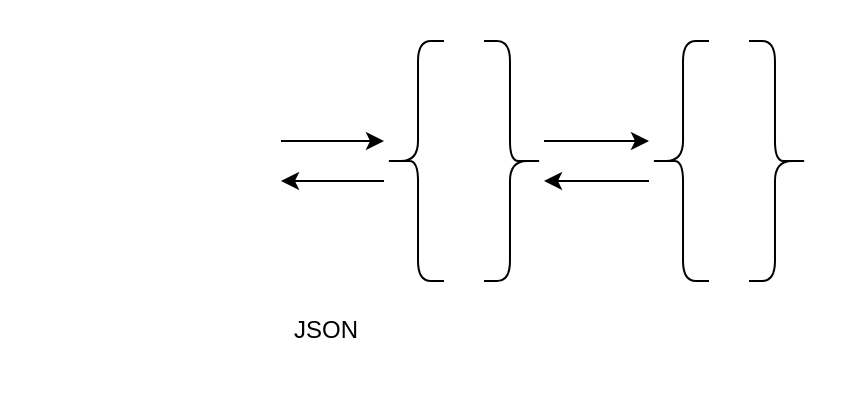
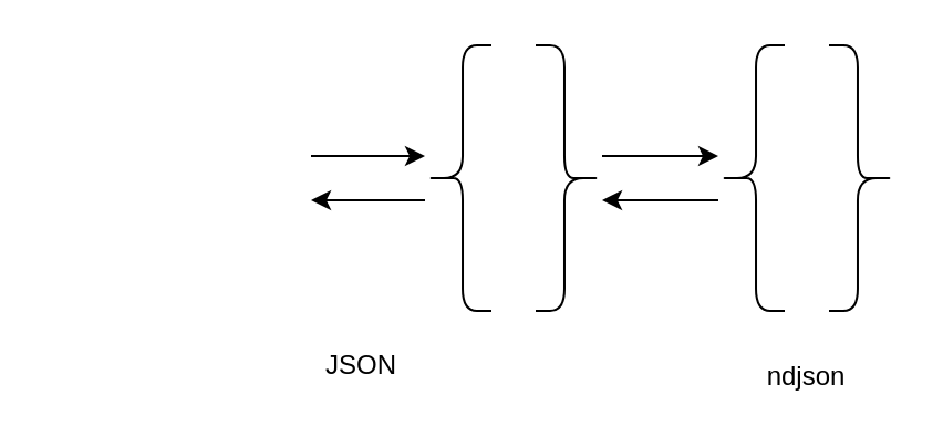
  <mxCell id="0" />
  <mxCell id="1" parent="0" />
  <mxCell id="2" value="" style="edgeStyle=orthogonalEdgeStyle;rounded=0;orthogonalLoop=1;jettySize=auto;html=1;" edge="1" parent="1" source="3" target="7"><mxGeometry relative="1" as="geometry"><Array as="points"><mxPoint x="170" y="70" /><mxPoint x="170" y="70" /></Array></mxGeometry></mxCell>
  <mxCell id="3" value="" style="shape=image;html=1;verticalAlign=top;verticalLabelPosition=bottom;labelBackgroundColor=#ffffff;imageAspect=0;aspect=fixed;image=https://cdn2.iconfinder.com/data/icons/essential-web-2/50/spreadsheet-table-document-data-grid-128.png" vertex="1" parent="1"><mxGeometry x="20" y="20" width="120" height="120" as="geometry" /></mxCell>
  <mxCell id="4" value="" style="edgeStyle=orthogonalEdgeStyle;rounded=0;orthogonalLoop=1;jettySize=auto;html=1;" edge="1" parent="1" source="7" target="3"><mxGeometry relative="1" as="geometry"><Array as="points"><mxPoint x="170" y="90" /><mxPoint x="170" y="90" /></Array></mxGeometry></mxCell>
+ <mxCell id="5" value="&lt;div&gt;ndjson&lt;/div&gt;" style="text;html=1;strokeColor=none;fillColor=none;align=center;verticalAlign=middle;whiteSpace=wrap;rounded=0;" vertex="1" parent="1"><mxGeometry x="344" y="160" width="40" height="20" as="geometry" /></mxCell>
  <mxCell id="6" value="" style="group" vertex="1" connectable="0" parent="1"><mxGeometry x="191.5" y="20" width="82.5" height="120" as="geometry" /></mxCell>
  <mxCell id="7" value="" style="shape=curlyBracket;whiteSpace=wrap;html=1;rounded=1;size=0.567;" vertex="1" parent="6"><mxGeometry width="30" height="120" as="geometry" /></mxCell>
  <mxCell id="8" value="" style="edgeStyle=orthogonalEdgeStyle;rounded=0;orthogonalLoop=1;jettySize=auto;html=1;" edge="1" parent="6" source="9" target="11"><mxGeometry relative="1" as="geometry"><Array as="points"><mxPoint x="110" y="50" /><mxPoint x="110" y="50" /></Array></mxGeometry></mxCell>
  <mxCell id="9" value="" style="shape=curlyBracket;whiteSpace=wrap;html=1;rounded=1;size=0.567;direction=west;" vertex="1" parent="6"><mxGeometry x="50" width="30" height="120" as="geometry" /></mxCell>
  <mxCell id="10" value="" style="group" vertex="1" connectable="0" parent="6"><mxGeometry x="132.5" width="80" height="120" as="geometry" /></mxCell>
  <mxCell id="11" value="" style="shape=curlyBracket;whiteSpace=wrap;html=1;rounded=1;size=0.567;" vertex="1" parent="10"><mxGeometry width="30" height="120" as="geometry" /></mxCell>
  <mxCell id="12" value="" style="shape=curlyBracket;whiteSpace=wrap;html=1;rounded=1;size=0.567;direction=west;" vertex="1" parent="10"><mxGeometry x="50" width="30" height="120" as="geometry" /></mxCell>
  <mxCell id="13" value="" style="edgeStyle=orthogonalEdgeStyle;rounded=0;orthogonalLoop=1;jettySize=auto;html=1;" edge="1" parent="6" source="11" target="9"><mxGeometry relative="1" as="geometry"><Array as="points"><mxPoint x="110" y="70" /><mxPoint x="110" y="70" /></Array></mxGeometry></mxCell>
  <mxCell id="14" value="&lt;div&gt;JSON&lt;/div&gt;" style="text;html=1;strokeColor=none;fillColor=none;align=center;verticalAlign=middle;whiteSpace=wrap;rounded=0;" vertex="1" parent="1"><mxGeometry x="143" y="155" width="40" height="20" as="geometry" /></mxCell>
